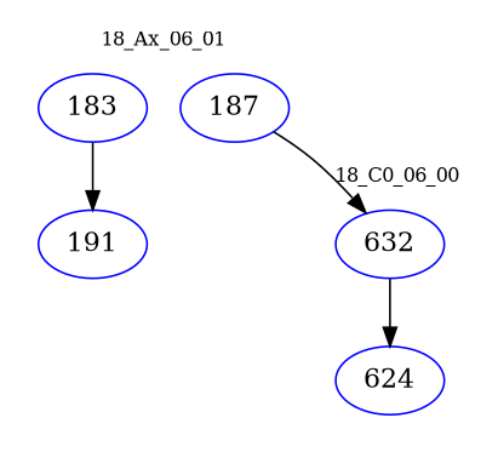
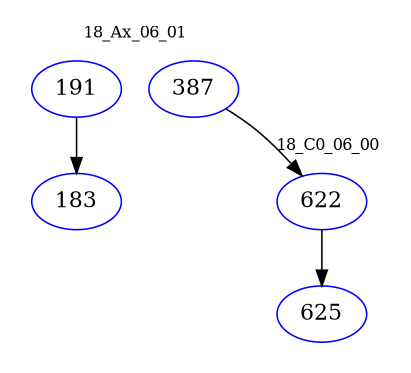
  digraph {
    node [color=blue]
    edge [color=black]
-   n1 [label=187]
+   n1 [label=387]
    n2 [label=183]
    n3 [label=191]
-   n4 [label=632]
-   n5 [label=624]
+   n4 [label=622]
+   n5 [label=625]
    subgraph cluster_1 {
      color=white
      fontsize=10
      label="18_Ax_06_01"
      n1
      n2
      n3
    }
    subgraph cluster_2 {
      color=white
      fontsize=10
      label="18_C0_06_00"
      n4
      n5
    }
    n1 -> n4
-   n2 -> n3
+   n3 -> n2
    n4 -> n5
  }
